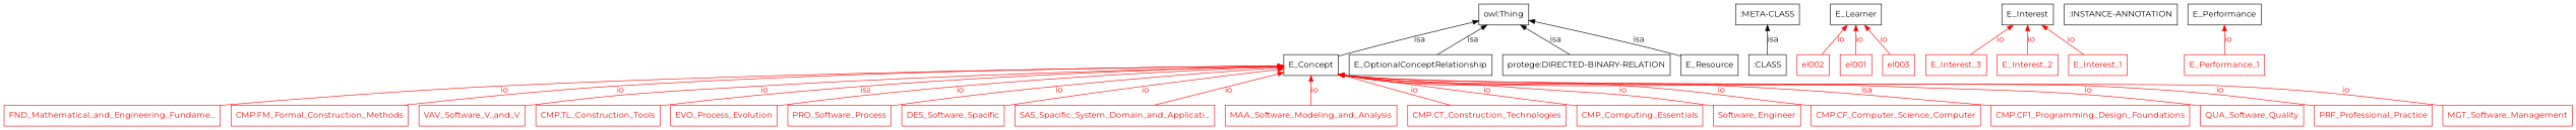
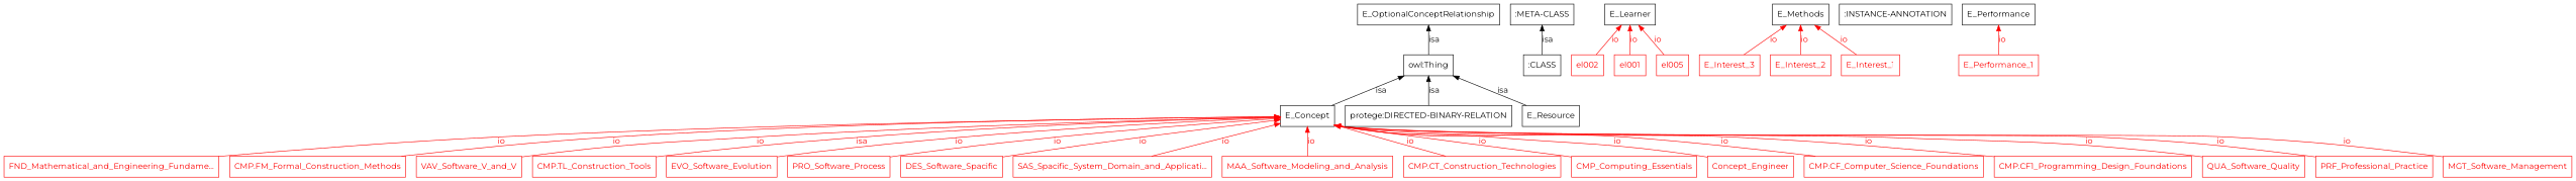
  digraph {
    fontname=Montserrat
    node [color="0.0,1.0,1.0" fontcolor="0.0,1.0,1.0" fontname=Montserrat shape=box]
    edge [color="0.0,1.0,1.0" dir=back fontcolor="0.0,1.0,1.0" fontname=Montserrat]
    n1 [height=0.5 label="FND_Mathematical_and_Engineering_Fundame..." width=4.1111]
    n2 [color="0.0,0.0,0.0" fontcolor="0.0,0.0,0.0" height=0.5 label=E_Concept width=1.1111]
    n3 [height=0.5 label="CMP.FM_Formal_Construction_Methods" width=3.5278]
    n4 [height=0.5 label=VAV_Software_V_and_V width=2.3056]
    n5 [height=0.5 label="CMP.TL_Construction_Tools" width=2.6111]
-   n6 [height=0.5 label=EVO_Process_Evolution width=2.2778]
+   n6 [height=0.5 label=EVO_Software_Evolution width=2.2778]
    n7 [height=0.5 label=PRO_Software_Process width=2.1389]
    n8 [height=0.5 label=DES_Software_Spacific width=2.0278]
    n9 [height=0.5 label="SAS_Spacific_System_Domain_and_Applicati..." width=4.0556]
    n10 [height=0.5 label=MAA_Software_Modeling_and_Analysis width=3.4444]
    n11 [height=0.5 label="CMP.CT_Construction_Technologies" width=3.2222]
    n12 [height=0.5 label=CMP_Computing_Essentials width=2.4722]
-   n13 [height=0.5 label=Software_Engineer width=1.6944]
-   n14 [height=0.5 label="CMP.CF_Computer_Science_Computer" width=3.6111]
+   n13 [height=0.5 label=Concept_Engineer width=1.6944]
+   n14 [height=0.5 label="CMP.CF_Computer_Science_Foundations" width=3.6111]
    n15 [height=0.5 label="CMP.CF1_Programming_Design_Foundations" width=3.8889]
    n16 [height=0.5 label=QUA_Software_Quality width=2.1111]
    n17 [height=0.5 label=PRF_Professional_Practice width=2.3889]
    n18 [height=0.5 label=MGT_Software_Management width=2.5556]
    n19 [color="0.0,0.0,0.0" fontcolor="0.0,0.0,0.0" height=0.5 label=E_OptionalConceptRelationship width=2.7222]
    n20 [color="0.0,0.0,0.0" fontcolor="0.0,0.0,0.0" height=0.5 label="owl:Thing" width=1]
    n21 [color="0.0,0.0,0.0" fontcolor="0.0,0.0,0.0" height=0.5 label="protege:DIRECTED-BINARY-RELATION" width=3.6389]
    n22 [color="0.0,0.0,0.0" fontcolor="0.0,0.0,0.0" height=0.5 label=E_Resource width=1.1944]
    n23 [color="0.0,0.0,0.0" fontcolor="0.0,0.0,0.0" height=0.5 label=":CLASS" width=0.88889]
    n24 [color="0.0,0.0,0.0" fontcolor="0.0,0.0,0.0" height=0.5 label=":META-CLASS" width=1.4722]
    n25 [height=0.5 label=el002 width=0.75]
    n26 [color="0.0,0.0,0.0" fontcolor="0.0,0.0,0.0" height=0.5 label=E_Learner width=1.0278]
    n27 [height=0.5 label=el001 width=0.75]
-   n28 [height=0.5 label=el003 width=0.75]
+   n28 [height=0.5 label=el005 width=0.75]
    n29 [height=0.5 label=E_Interest_3 width=1.2222]
-   n30 [color="0.0,0.0,0.0" fontcolor="0.0,0.0,0.0" height=0.5 label=E_Interest width=1.0278]
+   n30 [color="0.0,0.0,0.0" fontcolor="0.0,0.0,0.0" height=0.5 label=E_Methods width=1.0278]
    n31 [height=0.5 label=E_Interest_2 width=1.2222]
    n32 [height=0.5 label=E_Interest_1 width=1.2222]
    n33 [color="0.0,0.0,0.0" fontcolor="0.0,0.0,0.0" height=0.5 label=":INSTANCE-ANNOTATION" width=2.5556]
    n34 [height=0.5 label=E_Performance_1 width=1.6389]
    n35 [color="0.0,0.0,0.0" fontcolor="0.0,0.0,0.0" height=0.5 label=E_Performance width=1.4444]
    n2 -> n1 [label=io]
    n2 -> n3 [label=io]
    n2 -> n4 [label=io]
    n2 -> n5 [label=isa]
    n2 -> n6 [label=io]
    n2 -> n7 [label=io]
    n2 -> n8 [label=io]
    n2 -> n9 [label=io]
    n2 -> n10 [label=io]
    n2 -> n11 [label=io]
    n2 -> n12 [label=io]
    n2 -> n13 [label=io]
    n2 -> n14 [label=io]
-   n2 -> n15 [label=isa]
+   n2 -> n15 [label=io]
    n2 -> n16 [label=io]
    n2 -> n17 [label=io]
    n2 -> n18 [label=io]
    n20 -> n2 [color="0.0,0.0,0.0" fontcolor="0.0,0.0,0.0" label=isa]
-   n20 -> n19 [color="0.0,0.0,0.0" fontcolor="0.0,0.0,0.0" label=isa]
+   n19 -> n20 [color="0.0,0.0,0.0" fontcolor="0.0,0.0,0.0" label=isa]
    n20 -> n21 [color="0.0,0.0,0.0" fontcolor="0.0,0.0,0.0" label=isa]
    n20 -> n22 [color="0.0,0.0,0.0" fontcolor="0.0,0.0,0.0" label=isa]
    n24 -> n23 [color="0.0,0.0,0.0" fontcolor="0.0,0.0,0.0" label=isa]
    n26 -> n25 [label=io]
    n26 -> n27 [label=io]
    n26 -> n28 [label=io]
    n30 -> n29 [label=io]
    n30 -> n31 [label=io]
    n30 -> n32 [label=io]
    n35 -> n34 [label=io]
  }
